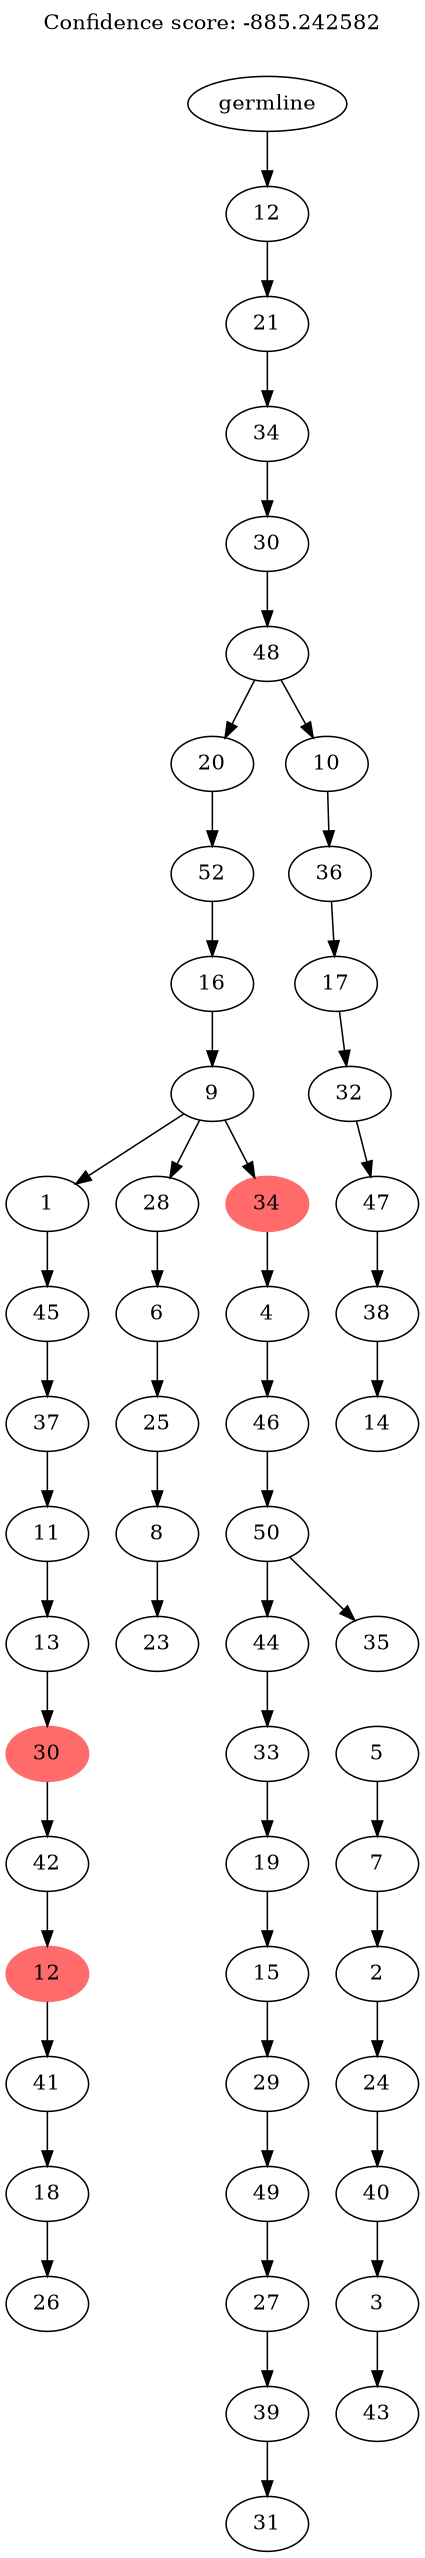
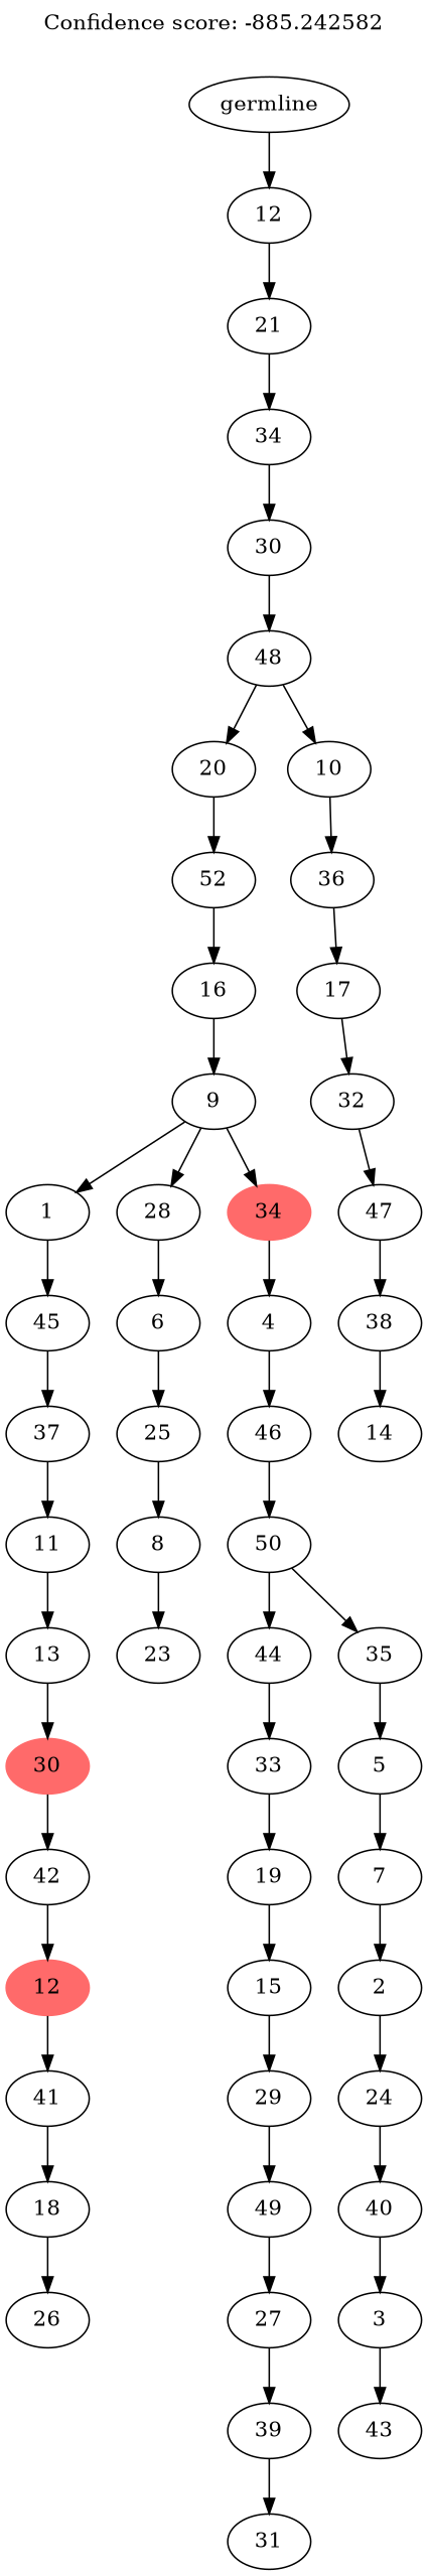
  digraph {
    label="Confidence score: -885.242582"
    labelloc=t
    n1 [label=18]
    n2 [label=26]
    n3 [label=41]
    n4 [color=indianred1 label=12 style=filled]
    n5 [label=42]
    n6 [color=indianred1 label=30 style=filled]
    n7 [label=13]
    n8 [label=11]
    n9 [label=37]
    n10 [label=45]
    n11 [label=1]
    n12 [label=8]
    n13 [label=23]
    n14 [label=25]
    n15 [label=6]
    n16 [label=28]
    n17 [label=39]
    n18 [label=31]
    n19 [label=27]
    n20 [label=49]
    n21 [label=29]
    n22 [label=15]
    n23 [label=19]
    n24 [label=33]
    n25 [label=44]
    n26 [label=3]
    n27 [label=43]
    n28 [label=40]
    n29 [label=24]
    n30 [label=2]
    n31 [label=7]
    n32 [label=5]
    n33 [label=35]
    n34 [label=50]
    n35 [label=46]
    n36 [label=4]
    n37 [color=indianred1 label=34 style=filled]
    n38 [label=9]
    n39 [label=16]
    n40 [label=52]
    n41 [label=20]
    n42 [label=38]
    n43 [label=14]
    n44 [label=47]
    n45 [label=32]
    n46 [label=17]
    n47 [label=36]
    n48 [label=10]
    n49 [label=48]
    n50 [label=30]
    n51 [label=34]
    n52 [label=21]
    n53 [label=12]
    n54 [label=germline]
    n1 -> n2
    n3 -> n1
    n4 -> n3
    n5 -> n4
    n6 -> n5
    n7 -> n6
    n8 -> n7
    n9 -> n8
    n10 -> n9
    n11 -> n10
    n12 -> n13
    n14 -> n12
    n15 -> n14
    n16 -> n15
    n17 -> n18
    n19 -> n17
    n20 -> n19
    n21 -> n20
    n22 -> n21
    n23 -> n22
    n24 -> n23
    n25 -> n24
    n26 -> n27
    n28 -> n26
    n29 -> n28
    n30 -> n29
    n31 -> n30
    n32 -> n31
+   n33 -> n32
    n34 -> n25
    n34 -> n33
    n35 -> n34
    n36 -> n35
    n37 -> n36
    n38 -> n11
    n38 -> n16
    n38 -> n37
    n39 -> n38
    n40 -> n39
    n41 -> n40
    n42 -> n43
    n44 -> n42
    n45 -> n44
    n46 -> n45
    n47 -> n46
    n48 -> n47
    n49 -> n41
    n49 -> n48
    n50 -> n49
    n51 -> n50
    n52 -> n51
    n53 -> n52
    n54 -> n53
  }
